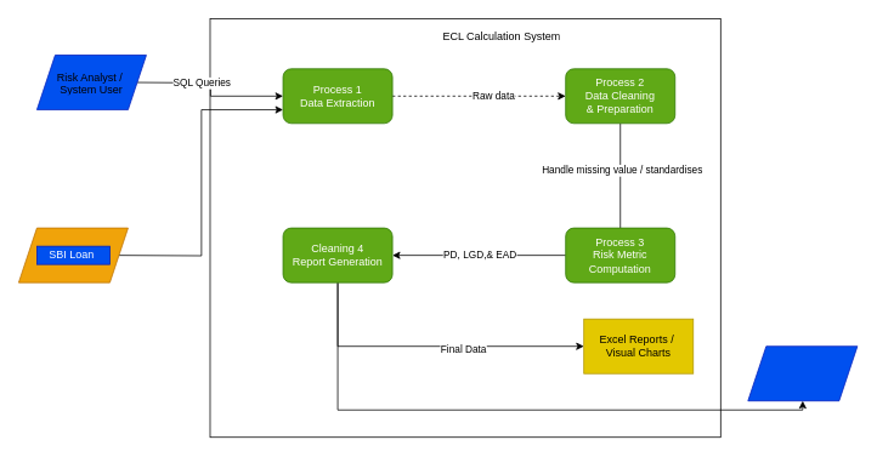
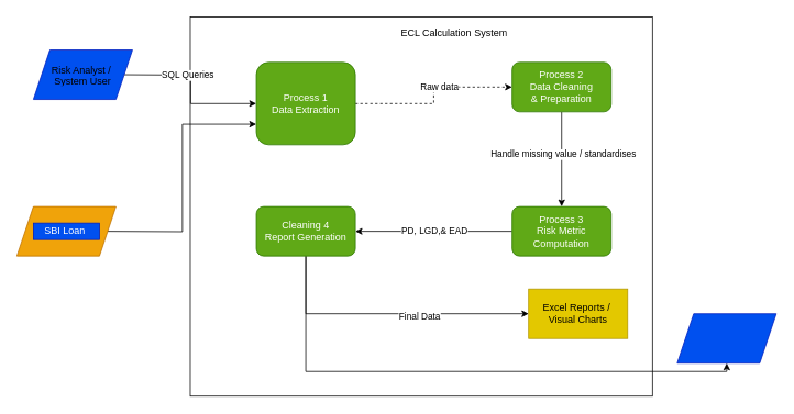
  <mxCell id="0" />
  <mxCell id="1" parent="0" />
  <mxCell id="2" value="" style="rounded=0;whiteSpace=wrap;html=1;" vertex="1" parent="1"><mxGeometry x="230" y="20" width="560" height="460" as="geometry" /></mxCell>
  <mxCell id="3" value="ECL Calculation System" style="text;html=1;strokeColor=none;fillColor=none;align=center;verticalAlign=middle;whiteSpace=wrap;overflow=hidden;" vertex="1" parent="1"><mxGeometry x="465" y="30" width="170" height="20" as="geometry" /></mxCell>
  <mxCell id="4" value="Excel Reports /&amp;nbsp;&lt;div&gt;Visual Charts&lt;/div&gt;" style="rounded=0;whiteSpace=wrap;html=1;fillColor=#e3c800;fontColor=#000000;strokeColor=#B09500;" vertex="1" parent="1"><mxGeometry x="640" y="350" width="120" height="60" as="geometry" /></mxCell>
  <mxCell id="5" value="" style="edgeStyle=orthogonalEdgeStyle;rounded=0;orthogonalLoop=1;jettySize=auto;html=1;dashed=1;" edge="1" parent="1" source="7" target="10"><mxGeometry relative="1" as="geometry" /></mxCell>
  <mxCell id="6" value="Raw data" style="edgeLabel;html=1;align=center;verticalAlign=middle;resizable=0;points=[];" vertex="1" connectable="0" parent="5"><mxGeometry x="0.153" y="1" relative="1" as="geometry"><mxPoint as="offset" /></mxGeometry></mxCell>
- <mxCell id="7" value="Process 1&lt;div&gt;Data Extraction&lt;/div&gt;" style="rounded=1;whiteSpace=wrap;html=1;fillColor=#60a917;fontColor=#ffffff;strokeColor=#2D7600;" vertex="1" parent="1"><mxGeometry x="310" y="75" width="120" height="60" as="geometry" /></mxCell>
- <mxCell id="8" value="" style="edgeStyle=orthogonalEdgeStyle;rounded=0;orthogonalLoop=1;jettySize=auto;html=1;endArrow=none;" edge="1" parent="1" source="10" target="13"><mxGeometry relative="1" as="geometry" /></mxCell>
+ <mxCell id="7" value="Process 1&lt;div&gt;Data Extraction&lt;/div&gt;" style="rounded=1;whiteSpace=wrap;html=1;fillColor=#60a917;fontColor=#ffffff;strokeColor=#2D7600;" vertex="1" parent="1"><mxGeometry x="310" y="75" width="120" height="100" as="geometry" /></mxCell>
+ <mxCell id="8" value="" style="edgeStyle=orthogonalEdgeStyle;rounded=0;orthogonalLoop=1;jettySize=auto;html=1;" edge="1" parent="1" source="10" target="13"><mxGeometry relative="1" as="geometry" /></mxCell>
  <mxCell id="9" value="Handle missing value / standardises" style="edgeLabel;html=1;align=center;verticalAlign=middle;resizable=0;points=[];" vertex="1" connectable="0" parent="8"><mxGeometry x="-0.113" y="1" relative="1" as="geometry"><mxPoint as="offset" /></mxGeometry></mxCell>
  <mxCell id="10" value="Process 2&lt;div&gt;Data Cleaning&lt;/div&gt;&lt;div&gt;&amp;amp; Preparation&lt;/div&gt;" style="rounded=1;whiteSpace=wrap;html=1;fillColor=#60a917;fontColor=#ffffff;strokeColor=#2D7600;" vertex="1" parent="1"><mxGeometry x="620" y="75" width="120" height="60" as="geometry" /></mxCell>
  <mxCell id="11" style="edgeStyle=orthogonalEdgeStyle;rounded=0;orthogonalLoop=1;jettySize=auto;html=1;" edge="1" parent="1" source="13" target="17"><mxGeometry relative="1" as="geometry" /></mxCell>
  <mxCell id="12" value="PD, LGD,&amp;amp; EAD" style="edgeLabel;html=1;align=center;verticalAlign=middle;resizable=0;points=[];" vertex="1" connectable="0" parent="11"><mxGeometry y="-1" relative="1" as="geometry"><mxPoint as="offset" /></mxGeometry></mxCell>
  <mxCell id="13" value="Process 3&lt;div&gt;Risk Metric Computation&lt;/div&gt;" style="rounded=1;whiteSpace=wrap;html=1;fillColor=#60a917;fontColor=#ffffff;strokeColor=#2D7600;" vertex="1" parent="1"><mxGeometry x="620" y="250" width="120" height="60" as="geometry" /></mxCell>
  <mxCell id="14" style="edgeStyle=orthogonalEdgeStyle;rounded=0;orthogonalLoop=1;jettySize=auto;html=1;exitX=0.5;exitY=1;exitDx=0;exitDy=0;entryX=0;entryY=0.5;entryDx=0;entryDy=0;" edge="1" parent="1" source="17" target="4"><mxGeometry relative="1" as="geometry" /></mxCell>
  <mxCell id="15" value="Final Data" style="edgeLabel;html=1;align=center;verticalAlign=middle;resizable=0;points=[];" vertex="1" connectable="0" parent="14"><mxGeometry x="0.218" y="-2" relative="1" as="geometry"><mxPoint as="offset" /></mxGeometry></mxCell>
  <mxCell id="16" style="edgeStyle=orthogonalEdgeStyle;rounded=0;orthogonalLoop=1;jettySize=auto;html=1;entryX=0.5;entryY=1;entryDx=0;entryDy=0;" edge="1" parent="1" source="17" target="25"><mxGeometry relative="1" as="geometry"><Array as="points"><mxPoint x="370" y="450" /><mxPoint x="880" y="450" /></Array></mxGeometry></mxCell>
  <mxCell id="17" value="Cleaning 4&lt;div&gt;Report Generation&lt;/div&gt;" style="rounded=1;whiteSpace=wrap;html=1;fillColor=#60a917;fontColor=#ffffff;strokeColor=#2D7600;" vertex="1" parent="1"><mxGeometry x="310" y="250" width="120" height="60" as="geometry" /></mxCell>
  <mxCell id="18" value="" style="edgeStyle=orthogonalEdgeStyle;rounded=0;orthogonalLoop=1;jettySize=auto;html=1;" edge="1" parent="1" target="7"><mxGeometry relative="1" as="geometry"><mxPoint x="150" y="90" as="sourcePoint" /></mxGeometry></mxCell>
  <mxCell id="19" value="SQL Queries" style="edgeLabel;html=1;align=center;verticalAlign=middle;resizable=0;points=[];" vertex="1" connectable="0" parent="18"><mxGeometry x="-0.36" y="-1" relative="1" as="geometry"><mxPoint x="15" y="-1" as="offset" /></mxGeometry></mxCell>
  <mxCell id="20" value="" style="edgeStyle=orthogonalEdgeStyle;rounded=0;orthogonalLoop=1;jettySize=auto;html=1;entryX=0;entryY=0.75;entryDx=0;entryDy=0;" edge="1" parent="1" target="7"><mxGeometry relative="1" as="geometry"><mxPoint x="130" y="280" as="sourcePoint" /></mxGeometry></mxCell>
  <mxCell id="21" value="&lt;span style=&quot;caret-color: rgba(0, 0, 0, 0); color: rgba(0, 0, 0, 0); font-family: monospace; font-size: 0px; text-align: start; white-space: nowrap;&quot;&gt;%3CmxGraphModel%3E%3Croot%3E%3CmxCell%20id%3D%220%22%2F%3E%3CmxCell%20id%3D%221%22%20parent%3D%220%22%2F%3E%3CmxCell%20id%3D%222%22%20value%3D%22%22%20style%3D%22shape%3Dparallelogram%3Bperimeter%3DparallelogramPerimeter%3BwhiteSpace%3Dwrap%3Bhtml%3D1%3BfixedSize%3D1%3B%22%20vertex%3D%221%22%20parent%3D%221%22%3E%3CmxGeometry%20x%3D%22350%22%20y%3D%22290%22%20width%3D%22120%22%20height%3D%2260%22%20as%3D%22geometry%22%2F%3E%3C%2FmxCell%3E%3C%2Froot%3E%3C%2FmxGraphModel%3Er&lt;/span&gt;" style="shape=parallelogram;perimeter=parallelogramPerimeter;whiteSpace=wrap;html=1;fixedSize=1;fillColor=#0050ef;strokeColor=#001DBC;fontColor=#ffffff;" vertex="1" parent="1"><mxGeometry x="40" y="60" width="120" height="60" as="geometry" /></mxCell>
  <mxCell id="22" value="Risk Analyst /&amp;nbsp;&lt;div&gt;System User&lt;/div&gt;" style="text;html=1;strokeColor=none;fillColor=none;align=center;verticalAlign=middle;whiteSpace=wrap;overflow=hidden;" vertex="1" parent="1"><mxGeometry x="60" y="75" width="80" height="30" as="geometry" /></mxCell>
  <mxCell id="23" value="" style="shape=parallelogram;perimeter=parallelogramPerimeter;whiteSpace=wrap;html=1;fixedSize=1;fillColor=#f0a30a;fontColor=#000000;strokeColor=#BD7000;" vertex="1" parent="1"><mxGeometry x="20" y="250" width="120" height="60" as="geometry" /></mxCell>
  <mxCell id="24" value="SBI Loan&amp;nbsp;&lt;div&gt;Database&lt;/div&gt;" style="text;html=1;strokeColor=#001DBC;fillColor=#0050ef;align=center;verticalAlign=middle;whiteSpace=wrap;overflow=hidden;fontColor=#ffffff;" vertex="1" parent="1"><mxGeometry x="40" y="270" width="80" height="20" as="geometry" /></mxCell>
  <mxCell id="25" value="" style="shape=parallelogram;perimeter=parallelogramPerimeter;whiteSpace=wrap;html=1;fixedSize=1;fillColor=#0050ef;fontColor=#ffffff;strokeColor=#001DBC;" vertex="1" parent="1"><mxGeometry x="820" y="380" width="120" height="60" as="geometry" /></mxCell>
